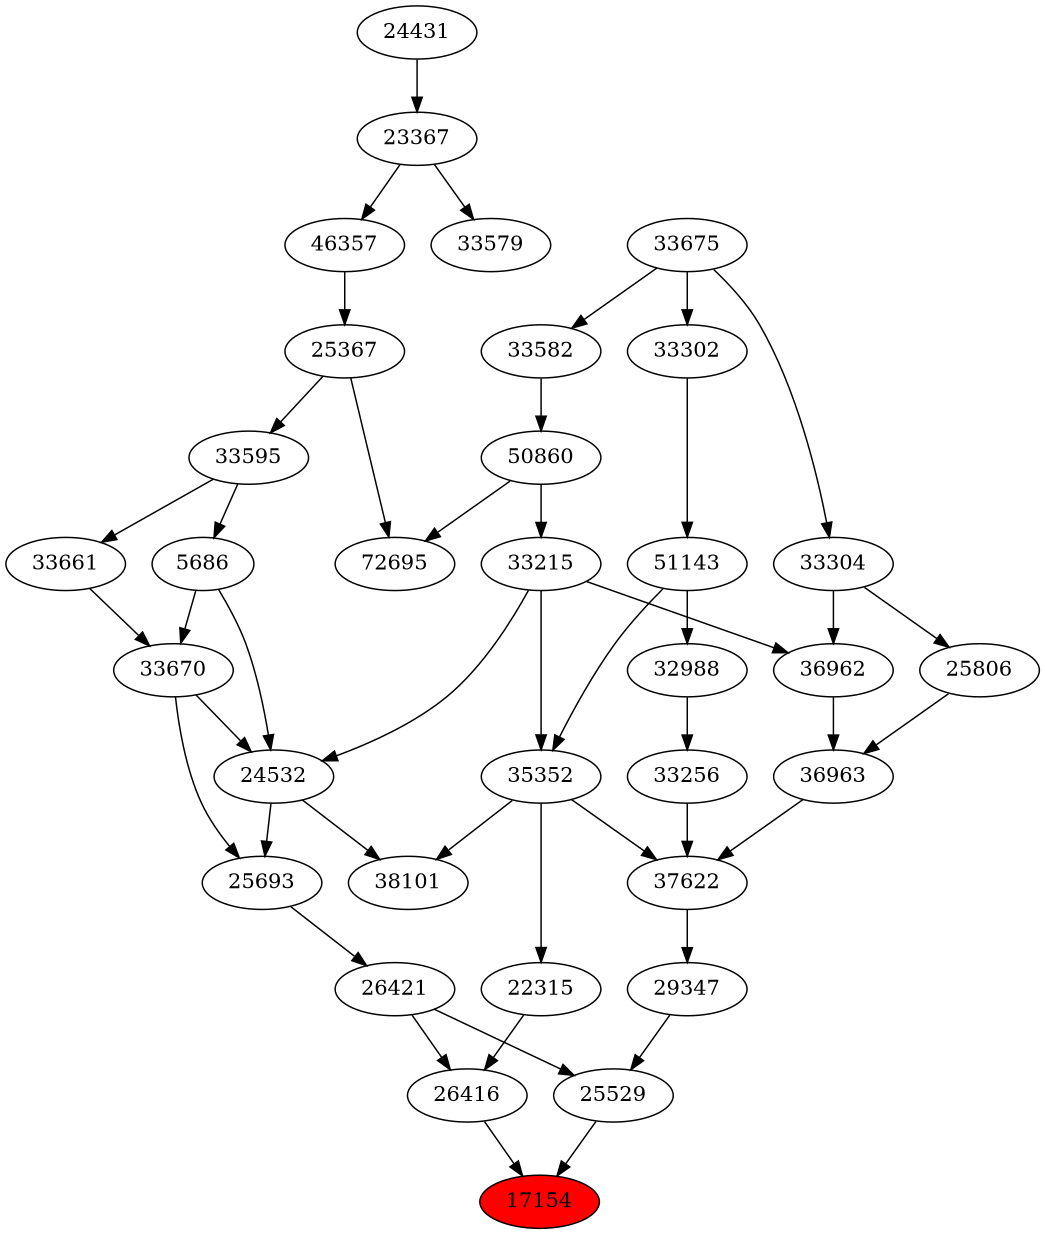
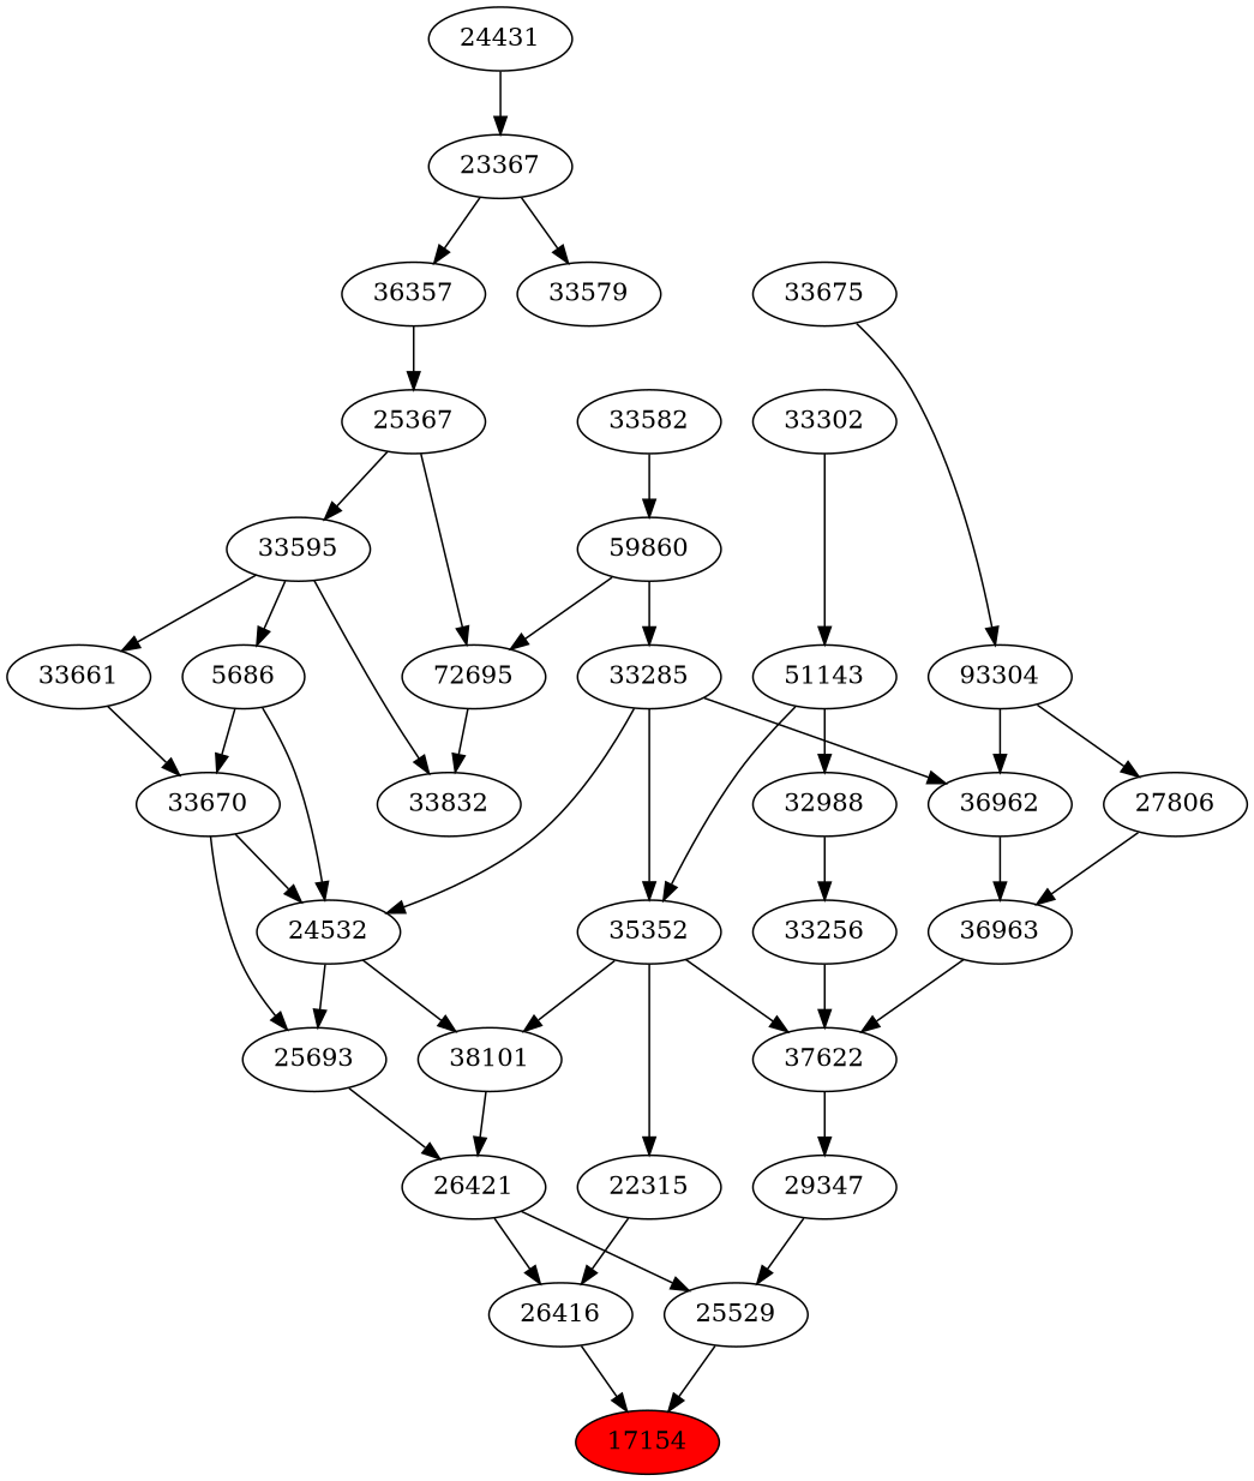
  strict digraph {
    n1 [fillcolor=red label=17154 style=filled]
    n2 [label=25529]
    n3 [label=26416]
    n4 [label=26421]
    n5 [label=29347]
    n6 [label=22315]
    n7 [label=25693]
    n8 [label=38101]
    n9 [label=37622]
    n10 [label=35352]
    n11 [label=24532]
    n12 [label=33670]
    n13 [label=36963]
    n14 [label=33256]
-   n15 [label=33215]
+   n15 [label=33285]
    n16 [label=36962]
    n17 [label=51143]
    n18 [label=32988]
    n19 [label=5686]
+   n20 [label=33832]
    n21 [label=33661]
-   n22 [label=25806]
-   n23 [label=50860]
+   n22 [label=27806]
+   n23 [label=59860]
    n24 [label=72695]
    n25 [label=33302]
    n26 [label=33595]
-   n27 [label=33304]
+   n27 [label=93304]
    n28 [label=33582]
    n29 [label=33675]
    n30 [label=25367]
    n31 [label=33579]
-   n32 [label=46357]
+   n32 [label=36357]
    n33 [label=23367]
    n34 [label=24431]
    n2 -> n1
    n3 -> n1
    n4 -> n2
    n4 -> n3
    n5 -> n2
    n6 -> n3
    n7 -> n4
+   n8 -> n4
    n9 -> n5
    n10 -> n6
    n10 -> n8
    n10 -> n9
    n11 -> n7
    n11 -> n8
    n12 -> n7
    n12 -> n11
    n13 -> n9
    n14 -> n9
    n15 -> n10
    n15 -> n11
    n15 -> n16
    n16 -> n13
    n17 -> n10
    n17 -> n18
    n18 -> n14
    n19 -> n11
    n19 -> n12
    n21 -> n12
    n22 -> n13
    n23 -> n15
    n23 -> n24
+   n24 -> n20
    n25 -> n17
    n26 -> n19
+   n26 -> n20
    n26 -> n21
    n27 -> n16
    n27 -> n22
    n28 -> n23
-   n29 -> n25
    n29 -> n27
-   n29 -> n28
    n30 -> n24
    n30 -> n26
    n32 -> n30
    n33 -> n31
    n33 -> n32
    n34 -> n33
  }
